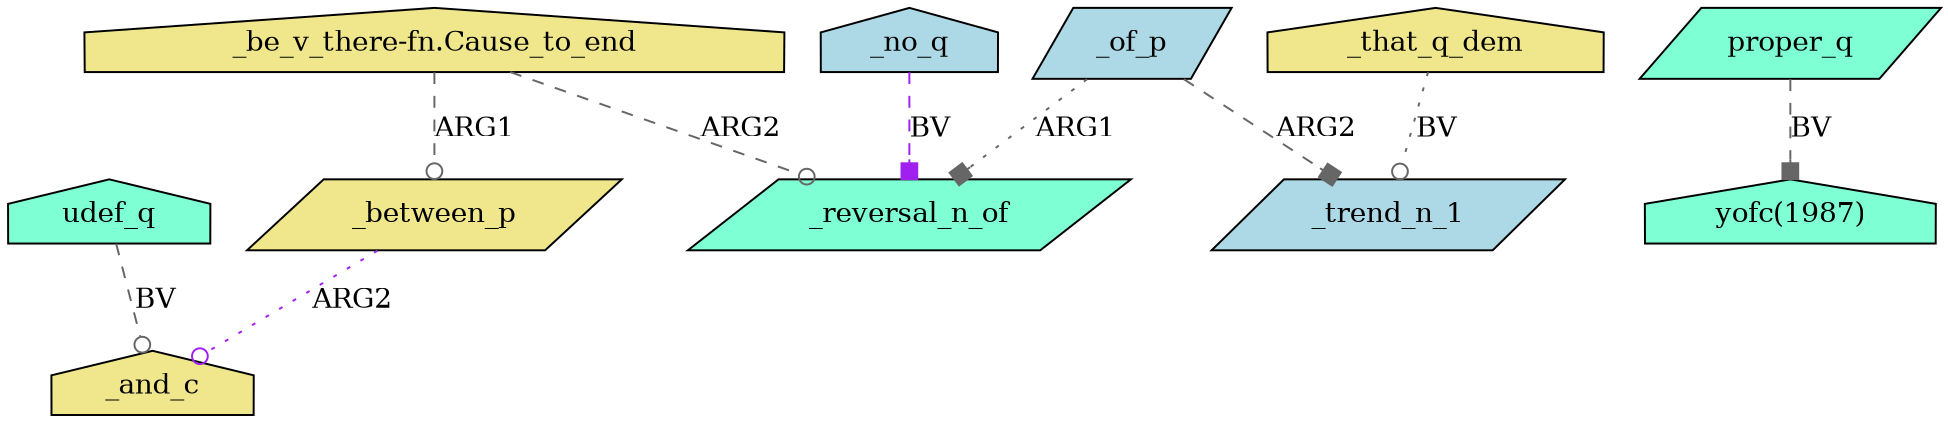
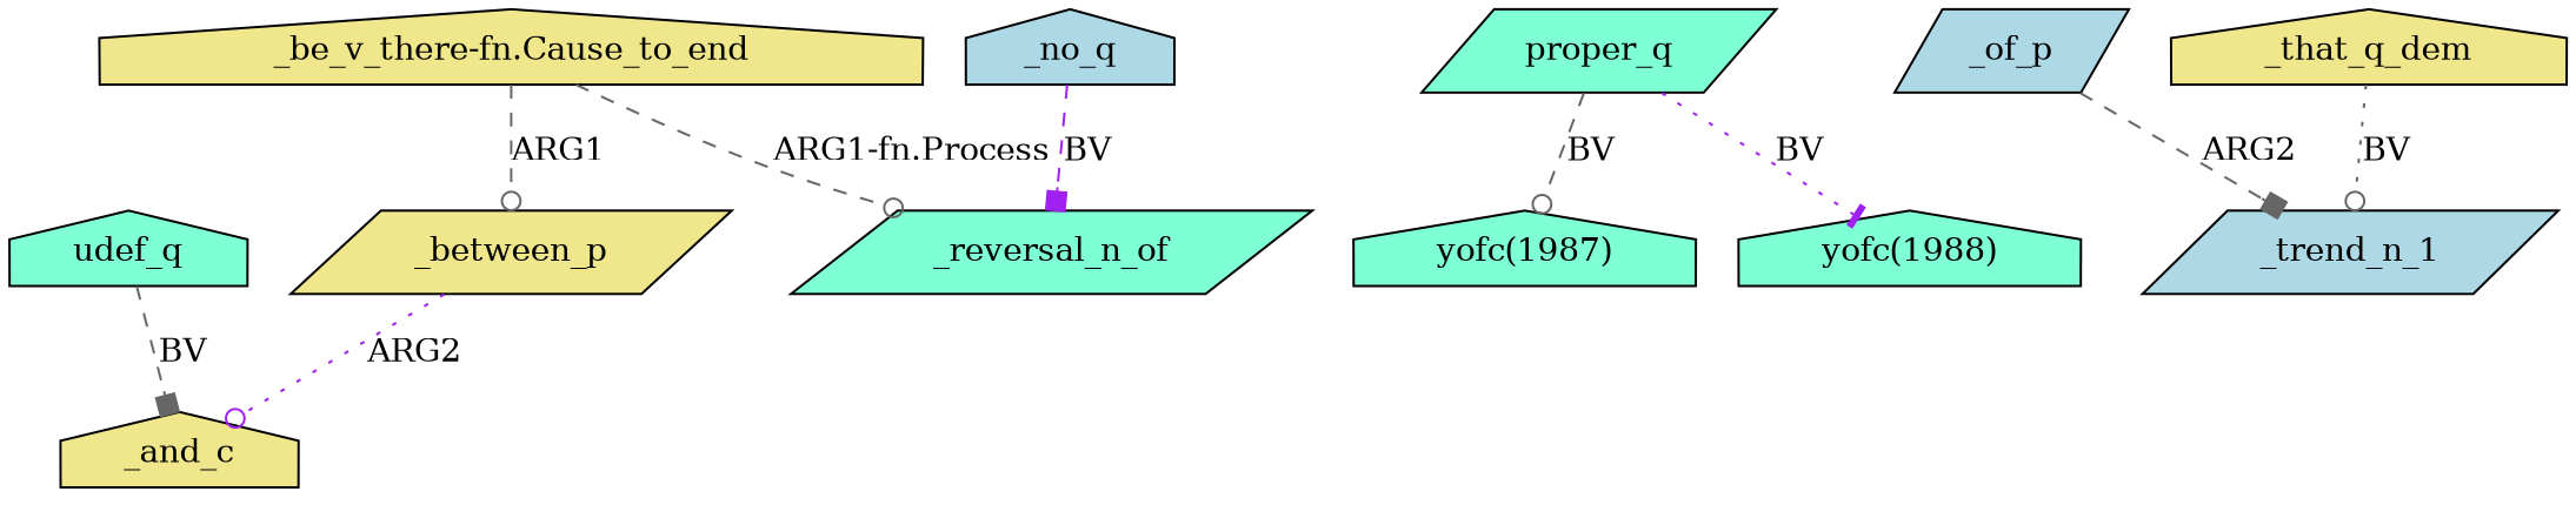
  digraph {
    node [fillcolor=aquamarine shape=house style=filled]
    edge [arrowhead=odot color=gray40 style=dashed]
    _between_p [fillcolor=khaki shape=parallelogram]
    _and_c [fillcolor=khaki]
    "_be_v_there-fn.Cause_to_end" [fillcolor=khaki]
    _reversal_n_of [shape=parallelogram]
    "yofc(1987)"
    proper_q [shape=parallelogram]
+   "yofc(1988)"
    _of_p [fillcolor=lightblue shape=parallelogram]
    _trend_n_1 [fillcolor=lightblue shape=parallelogram]
    udef_q
    _no_q [fillcolor=lightblue]
    _that_q_dem [fillcolor=khaki]
    _between_p -> _and_c [color=purple label=ARG2 style=dotted]
    "_be_v_there-fn.Cause_to_end" -> _between_p [label=ARG1]
-   "_be_v_there-fn.Cause_to_end" -> _reversal_n_of [label=ARG2]
-   proper_q -> "yofc(1987)" [arrowhead=box label=BV]
-   _of_p -> _reversal_n_of [arrowhead=box label=ARG1 style=dotted]
+   "_be_v_there-fn.Cause_to_end" -> _reversal_n_of [label="ARG1-fn.Process"]
+   proper_q -> "yofc(1987)" [label=BV]
+   proper_q -> "yofc(1988)" [arrowhead=tee color=purple label=BV style=dotted]
    _of_p -> _trend_n_1 [arrowhead=box label=ARG2]
-   udef_q -> _and_c [label=BV]
+   udef_q -> _and_c [arrowhead=box label=BV]
    _no_q -> _reversal_n_of [arrowhead=box color=purple label=BV]
    _that_q_dem -> _trend_n_1 [label=BV style=dotted]
  }
